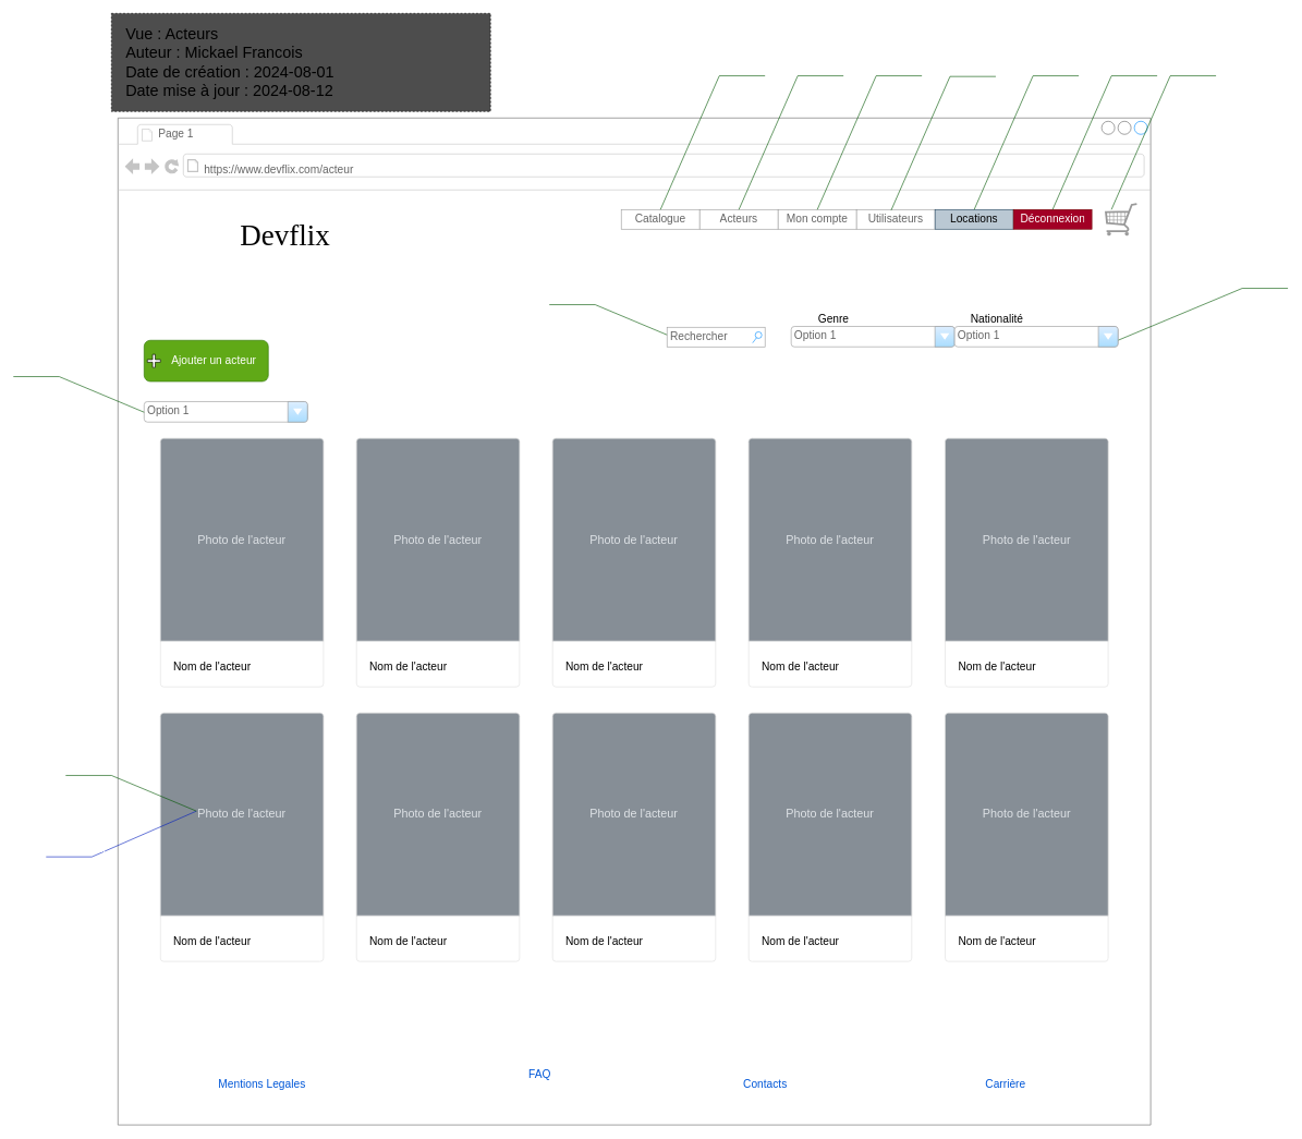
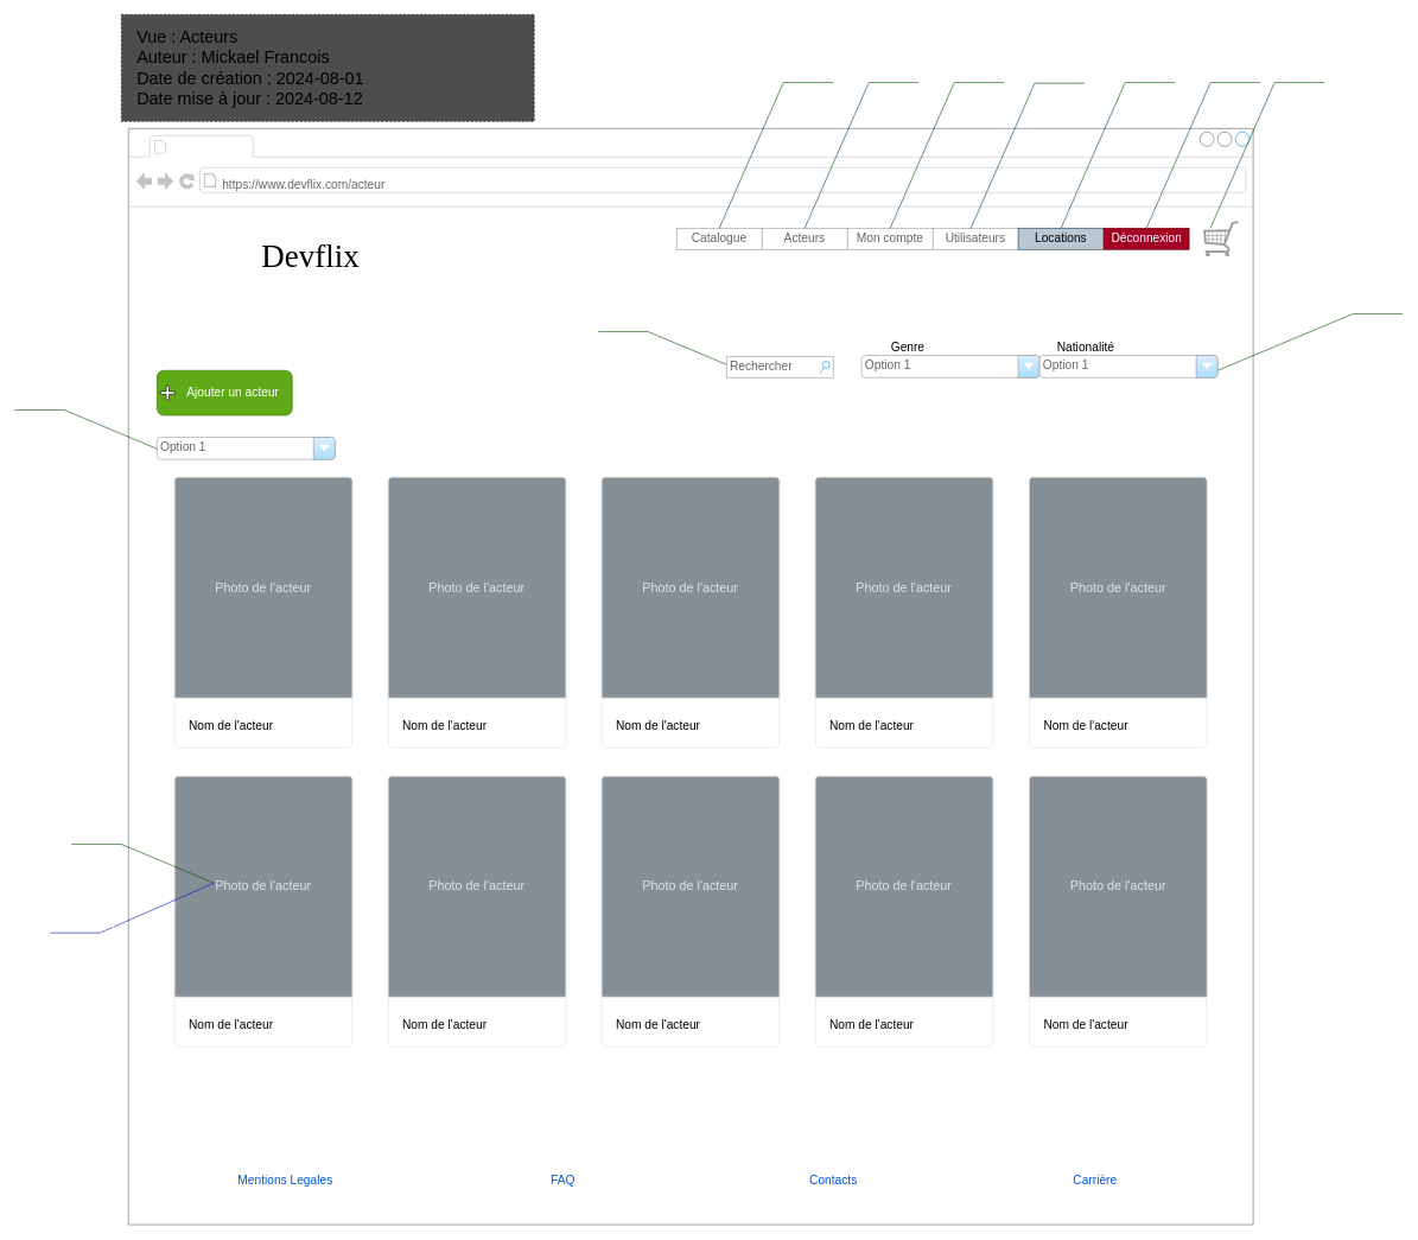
  <mxCell id="0" />
  <mxCell id="1" parent="0" />
  <mxCell id="2" value="" style="strokeWidth=1;shadow=0;dashed=0;align=center;html=1;shape=mxgraph.mockup.containers.browserWindow;rSize=0;strokeColor=#666666;strokeColor2=#008cff;strokeColor3=#c4c4c4;mainText=,;recursiveResize=0;container=0;movable=1;resizable=1;rotatable=1;deletable=1;editable=1;locked=0;connectable=1;" parent="1" vertex="1"><mxGeometry x="180" y="180" width="1580" height="1540" as="geometry" /></mxCell>
  <mxCell id="3" value="Devflix" style="text;html=1;points=[];align=left;verticalAlign=top;spacingTop=-4;fontSize=45;fontFamily=Verdana;" parent="1" vertex="1"><mxGeometry x="365" y="330" width="340" height="50" as="geometry" /></mxCell>
- <mxCell id="4" value="Page 1" style="strokeWidth=1;shadow=0;dashed=0;align=center;html=1;shape=mxgraph.mockup.containers.anchor;fontSize=17;fontColor=#666666;align=left;whiteSpace=wrap;" parent="1" vertex="1"><mxGeometry x="240" y="192" width="110" height="26" as="geometry" /></mxCell>
  <mxCell id="5" value="https://www.devflix.com/acteur" style="strokeWidth=1;shadow=0;dashed=0;align=center;html=1;shape=mxgraph.mockup.containers.anchor;rSize=0;fontSize=17;fontColor=#666666;align=left;" parent="1" vertex="1"><mxGeometry x="310" y="240" width="380" height="40" as="geometry" /></mxCell>
  <mxCell id="6" value="Mentions Legales" style="fillColor=none;strokeColor=none;html=1;fontColor=#0057D8;align=center;verticalAlign=middle;fontStyle=0;fontSize=17;" parent="1" vertex="1"><mxGeometry x="275" y="1620" width="250" height="75" as="geometry" /></mxCell>
- <mxCell id="7" value="FAQ" style="fillColor=none;strokeColor=none;html=1;fontColor=#0057D8;align=center;verticalAlign=middle;fontStyle=0;fontSize=17;fontFamily=Helvetica;" parent="1" vertex="1"><mxGeometry x="700" y="1605" width="250" height="75" as="geometry" /></mxCell>
+ <mxCell id="7" value="FAQ" style="fillColor=none;strokeColor=none;html=1;fontColor=#0057D8;align=center;verticalAlign=middle;fontStyle=0;fontSize=17;fontFamily=Helvetica;" parent="1" vertex="1"><mxGeometry x="665" y="1620" width="250" height="75" as="geometry" /></mxCell>
  <mxCell id="8" value="Contacts" style="fillColor=none;strokeColor=none;html=1;fontColor=#0057D8;align=center;verticalAlign=middle;fontStyle=0;fontSize=17;fontFamily=Helvetica;" parent="1" vertex="1"><mxGeometry x="1045" y="1620" width="250" height="75" as="geometry" /></mxCell>
  <mxCell id="9" value="Carrière&amp;nbsp;" style="fillColor=none;strokeColor=none;html=1;fontColor=#0057D8;align=center;verticalAlign=middle;fontStyle=0;fontSize=17;fontFamily=Helvetica;" parent="1" vertex="1"><mxGeometry x="1415" y="1620" width="250" height="75" as="geometry" /></mxCell>
  <mxCell id="10" value="C49" style="strokeWidth=1;shadow=0;dashed=0;align=center;html=1;shape=mxgraph.mockup.text.callout;linkText=;textSize=17;textColor=#666666;callDir=NE;callStyle=line;fontSize=17;align=right;verticalAlign=top;strokeColor=#005700;fillColor=#008a00;fontColor=#ffffff;" parent="1" vertex="1"><mxGeometry x="1710" y="415" width="260" height="105" as="geometry" /></mxCell>
  <mxCell id="11" value="" style="group" parent="1" vertex="1" connectable="0"><mxGeometry x="1210" y="480" width="250" height="50" as="geometry" /></mxCell>
  <mxCell id="12" value="Option 1" style="strokeWidth=1;shadow=0;dashed=0;align=center;html=1;shape=mxgraph.mockup.forms.comboBox;strokeColor=#999999;fillColor=#ddeeff;align=left;fillColor2=#aaddff;mainText=;fontColor=#666666;fontSize=17;spacingLeft=3;" parent="11" vertex="1"><mxGeometry y="18.75" width="250" height="31.25" as="geometry" /></mxCell>
  <mxCell id="13" value="Genre" style="text;html=1;align=center;verticalAlign=middle;whiteSpace=wrap;rounded=0;fontSize=17;" parent="11" vertex="1"><mxGeometry width="130" height="18.75" as="geometry" /></mxCell>
  <mxCell id="14" value="" style="group" parent="1" vertex="1" connectable="0"><mxGeometry x="1460" y="480" width="250" height="50" as="geometry" /></mxCell>
  <mxCell id="15" value="Option 1" style="strokeWidth=1;shadow=0;dashed=0;align=center;html=1;shape=mxgraph.mockup.forms.comboBox;strokeColor=#999999;fillColor=#ddeeff;align=left;fillColor2=#aaddff;mainText=;fontColor=#666666;fontSize=17;spacingLeft=3;" parent="14" vertex="1"><mxGeometry y="18.75" width="250" height="31.25" as="geometry" /></mxCell>
  <mxCell id="16" value="Nationalité" style="text;html=1;align=center;verticalAlign=middle;whiteSpace=wrap;rounded=0;fontSize=17;" parent="14" vertex="1"><mxGeometry width="130" height="18.75" as="geometry" /></mxCell>
  <mxCell id="17" value="Nom de l'acteur" style="html=1;shadow=0;dashed=0;shape=mxgraph.bootstrap.rrect;rSize=5;strokeColor=#DFDFDF;html=1;whiteSpace=wrap;fillColor=#ffffff;fontColor=#000000;verticalAlign=bottom;align=left;spacing=20;fontSize=17;aspect=fixed;" parent="1" vertex="1"><mxGeometry x="245" y="670" width="249.38" height="380" as="geometry" /></mxCell>
  <mxCell id="18" value="Photo de l'acteur" style="html=1;shadow=0;dashed=0;shape=mxgraph.bootstrap.topButton;rSize=5;perimeter=none;whiteSpace=wrap;fillColor=#868E96;strokeColor=#DFDFDF;fontColor=#DEE2E6;resizeWidth=1;fontSize=18;" parent="17" vertex="1"><mxGeometry width="249.38" height="310" relative="1" as="geometry" /></mxCell>
  <mxCell id="19" value="" style="group" parent="1" vertex="1" connectable="0"><mxGeometry x="220" y="595" width="250" height="50" as="geometry" /></mxCell>
  <mxCell id="20" value="Option 1" style="strokeWidth=1;shadow=0;dashed=0;align=center;html=1;shape=mxgraph.mockup.forms.comboBox;strokeColor=#999999;fillColor=#ddeeff;align=left;fillColor2=#aaddff;mainText=;fontColor=#666666;fontSize=17;spacingLeft=3;" parent="19" vertex="1"><mxGeometry y="18.75" width="250" height="31.25" as="geometry" /></mxCell>
  <mxCell id="21" value="Nom de l'acteur" style="html=1;shadow=0;dashed=0;shape=mxgraph.bootstrap.rrect;rSize=5;strokeColor=#DFDFDF;html=1;whiteSpace=wrap;fillColor=#ffffff;fontColor=#000000;verticalAlign=bottom;align=left;spacing=20;fontSize=17;aspect=fixed;" parent="1" vertex="1"><mxGeometry x="545" y="670" width="249.38" height="380" as="geometry" /></mxCell>
  <mxCell id="22" value="Photo de l'acteur" style="html=1;shadow=0;dashed=0;shape=mxgraph.bootstrap.topButton;rSize=5;perimeter=none;whiteSpace=wrap;fillColor=#868E96;strokeColor=#DFDFDF;fontColor=#DEE2E6;resizeWidth=1;fontSize=18;" parent="21" vertex="1"><mxGeometry width="249.38" height="310" relative="1" as="geometry" /></mxCell>
  <mxCell id="23" value="Nom de l'acteur" style="html=1;shadow=0;dashed=0;shape=mxgraph.bootstrap.rrect;rSize=5;strokeColor=#DFDFDF;html=1;whiteSpace=wrap;fillColor=#ffffff;fontColor=#000000;verticalAlign=bottom;align=left;spacing=20;fontSize=17;aspect=fixed;" parent="1" vertex="1"><mxGeometry x="845" y="670" width="249.38" height="380" as="geometry" /></mxCell>
  <mxCell id="24" value="Photo de l'acteur" style="html=1;shadow=0;dashed=0;shape=mxgraph.bootstrap.topButton;rSize=5;perimeter=none;whiteSpace=wrap;fillColor=#868E96;strokeColor=#DFDFDF;fontColor=#DEE2E6;resizeWidth=1;fontSize=18;" parent="23" vertex="1"><mxGeometry width="249.38" height="310" relative="1" as="geometry" /></mxCell>
  <mxCell id="25" value="Nom de l'acteur" style="html=1;shadow=0;dashed=0;shape=mxgraph.bootstrap.rrect;rSize=5;strokeColor=#DFDFDF;html=1;whiteSpace=wrap;fillColor=#ffffff;fontColor=#000000;verticalAlign=bottom;align=left;spacing=20;fontSize=17;aspect=fixed;" parent="1" vertex="1"><mxGeometry x="1145" y="670" width="249.38" height="380" as="geometry" /></mxCell>
  <mxCell id="26" value="Photo de l'acteur" style="html=1;shadow=0;dashed=0;shape=mxgraph.bootstrap.topButton;rSize=5;perimeter=none;whiteSpace=wrap;fillColor=#868E96;strokeColor=#DFDFDF;fontColor=#DEE2E6;resizeWidth=1;fontSize=18;" parent="25" vertex="1"><mxGeometry width="249.38" height="310" relative="1" as="geometry" /></mxCell>
  <mxCell id="27" value="Nom de l'acteur" style="html=1;shadow=0;dashed=0;shape=mxgraph.bootstrap.rrect;rSize=5;strokeColor=#DFDFDF;html=1;whiteSpace=wrap;fillColor=#ffffff;fontColor=#000000;verticalAlign=bottom;align=left;spacing=20;fontSize=17;aspect=fixed;" parent="1" vertex="1"><mxGeometry x="1445.62" y="670" width="249.38" height="380" as="geometry" /></mxCell>
  <mxCell id="28" value="Photo de l'acteur" style="html=1;shadow=0;dashed=0;shape=mxgraph.bootstrap.topButton;rSize=5;perimeter=none;whiteSpace=wrap;fillColor=#868E96;strokeColor=#DFDFDF;fontColor=#DEE2E6;resizeWidth=1;fontSize=18;" parent="27" vertex="1"><mxGeometry width="249.38" height="310" relative="1" as="geometry" /></mxCell>
  <mxCell id="29" value="Nom de l'acteur" style="html=1;shadow=0;dashed=0;shape=mxgraph.bootstrap.rrect;rSize=5;strokeColor=#DFDFDF;html=1;whiteSpace=wrap;fillColor=#ffffff;fontColor=#000000;verticalAlign=bottom;align=left;spacing=20;fontSize=17;aspect=fixed;" parent="1" vertex="1"><mxGeometry x="245" y="1090" width="249.38" height="380" as="geometry" /></mxCell>
  <mxCell id="30" value="Photo de l'acteur" style="html=1;shadow=0;dashed=0;shape=mxgraph.bootstrap.topButton;rSize=5;perimeter=none;whiteSpace=wrap;fillColor=#868E96;strokeColor=#DFDFDF;fontColor=#DEE2E6;resizeWidth=1;fontSize=18;" parent="29" vertex="1"><mxGeometry width="249.38" height="310" relative="1" as="geometry" /></mxCell>
  <mxCell id="31" value="Nom de l'acteur" style="html=1;shadow=0;dashed=0;shape=mxgraph.bootstrap.rrect;rSize=5;strokeColor=#DFDFDF;html=1;whiteSpace=wrap;fillColor=#ffffff;fontColor=#000000;verticalAlign=bottom;align=left;spacing=20;fontSize=17;aspect=fixed;" parent="1" vertex="1"><mxGeometry x="545" y="1090" width="249.38" height="380" as="geometry" /></mxCell>
  <mxCell id="32" value="Photo de l'acteur" style="html=1;shadow=0;dashed=0;shape=mxgraph.bootstrap.topButton;rSize=5;perimeter=none;whiteSpace=wrap;fillColor=#868E96;strokeColor=#DFDFDF;fontColor=#DEE2E6;resizeWidth=1;fontSize=18;" parent="31" vertex="1"><mxGeometry width="249.38" height="310" relative="1" as="geometry" /></mxCell>
  <mxCell id="33" value="Nom de l'acteur" style="html=1;shadow=0;dashed=0;shape=mxgraph.bootstrap.rrect;rSize=5;strokeColor=#DFDFDF;html=1;whiteSpace=wrap;fillColor=#ffffff;fontColor=#000000;verticalAlign=bottom;align=left;spacing=20;fontSize=17;aspect=fixed;" parent="1" vertex="1"><mxGeometry x="845" y="1090" width="249.38" height="380" as="geometry" /></mxCell>
  <mxCell id="34" value="Photo de l'acteur" style="html=1;shadow=0;dashed=0;shape=mxgraph.bootstrap.topButton;rSize=5;perimeter=none;whiteSpace=wrap;fillColor=#868E96;strokeColor=#DFDFDF;fontColor=#DEE2E6;resizeWidth=1;fontSize=18;" parent="33" vertex="1"><mxGeometry width="249.38" height="310" relative="1" as="geometry" /></mxCell>
  <mxCell id="35" value="Nom de l'acteur" style="html=1;shadow=0;dashed=0;shape=mxgraph.bootstrap.rrect;rSize=5;strokeColor=#DFDFDF;html=1;whiteSpace=wrap;fillColor=#ffffff;fontColor=#000000;verticalAlign=bottom;align=left;spacing=20;fontSize=17;aspect=fixed;" parent="1" vertex="1"><mxGeometry x="1145" y="1090" width="249.38" height="380" as="geometry" /></mxCell>
  <mxCell id="36" value="Photo de l'acteur" style="html=1;shadow=0;dashed=0;shape=mxgraph.bootstrap.topButton;rSize=5;perimeter=none;whiteSpace=wrap;fillColor=#868E96;strokeColor=#DFDFDF;fontColor=#DEE2E6;resizeWidth=1;fontSize=18;" parent="35" vertex="1"><mxGeometry width="249.38" height="310" relative="1" as="geometry" /></mxCell>
  <mxCell id="37" value="Nom de l'acteur" style="html=1;shadow=0;dashed=0;shape=mxgraph.bootstrap.rrect;rSize=5;strokeColor=#DFDFDF;html=1;whiteSpace=wrap;fillColor=#ffffff;fontColor=#000000;verticalAlign=bottom;align=left;spacing=20;fontSize=17;aspect=fixed;" parent="1" vertex="1"><mxGeometry x="1445.62" y="1090" width="249.38" height="380" as="geometry" /></mxCell>
  <mxCell id="38" value="Photo de l'acteur" style="html=1;shadow=0;dashed=0;shape=mxgraph.bootstrap.topButton;rSize=5;perimeter=none;whiteSpace=wrap;fillColor=#868E96;strokeColor=#DFDFDF;fontColor=#DEE2E6;resizeWidth=1;fontSize=18;" parent="37" vertex="1"><mxGeometry width="249.38" height="310" relative="1" as="geometry" /></mxCell>
  <mxCell id="39" value="Carte lien&lt;div&gt;vers l'acteur&lt;/div&gt;" style="strokeWidth=1;shadow=0;dashed=0;align=center;html=1;shape=mxgraph.mockup.text.callout;linkText=;textSize=17;textColor=#666666;callDir=SW;callStyle=line;fontSize=17;fontColor=#ffffff;align=left;verticalAlign=bottom;strokeColor=#001DBC;fillColor=#0050ef;" parent="1" vertex="1"><mxGeometry x="70" y="1240" width="230" height="70" as="geometry" /></mxCell>
  <mxCell id="40" value="C48" style="strokeWidth=1;shadow=0;dashed=0;align=right;html=1;shape=mxgraph.mockup.text.callout;linkText=;textSize=17;textColor=#666666;callDir=NW;callStyle=line;fontSize=17;fontColor=#ffffff;align=left;verticalAlign=top;strokeColor=#005700;fontFamily=Helvetica;fillColor=#008a00;" parent="1" vertex="1"><mxGeometry x="100" y="1160" width="200" height="80" as="geometry" /></mxCell>
  <mxCell id="41" value="C50" style="strokeWidth=1;shadow=0;dashed=0;align=right;html=1;shape=mxgraph.mockup.text.callout;linkText=;textSize=17;textColor=#666666;callDir=NW;callStyle=line;fontSize=17;fontColor=#ffffff;align=left;verticalAlign=top;strokeColor=#005700;fontFamily=Helvetica;fillColor=#008a00;" parent="1" vertex="1"><mxGeometry x="20" y="550" width="200" height="80" as="geometry" /></mxCell>
  <mxCell id="42" value="C47" style="strokeWidth=1;shadow=0;dashed=0;align=right;html=1;shape=mxgraph.mockup.text.callout;linkText=;textSize=17;textColor=#666666;callDir=NW;callStyle=line;fontSize=17;fontColor=#ffffff;align=left;verticalAlign=top;strokeColor=#005700;fontFamily=Helvetica;fillColor=#008a00;" parent="1" vertex="1"><mxGeometry x="840" y="440" width="200" height="80" as="geometry" /></mxCell>
  <mxCell id="43" value="" style="group;movable=1;resizable=1;rotatable=1;deletable=1;editable=1;locked=0;connectable=1;" parent="1" vertex="1" connectable="0"><mxGeometry x="930" y="90" width="930" height="280" as="geometry" /></mxCell>
  <mxCell id="44" value="" style="swimlane;shape=mxgraph.bootstrap.anchor;strokeColor=#999999;fillColor=#ffffff;fontColor=#666666;childLayout=stackLayout;horizontal=0;startSize=0;horizontalStack=1;resizeParent=1;resizeParentMax=0;resizeLast=0;collapsible=0;marginBottom=0;whiteSpace=wrap;html=1;" parent="43" vertex="1"><mxGeometry x="20" y="230" width="720" height="30" as="geometry" /></mxCell>
  <mxCell id="45" value="Catalogue" style="text;strokeColor=inherit;align=center;verticalAlign=middle;spacingLeft=10;spacingRight=10;overflow=hidden;points=[[0,0.5],[1,0.5]];portConstraint=eastwest;rotatable=0;whiteSpace=wrap;html=1;fillColor=inherit;fontColor=inherit;fontSize=17;" parent="44" vertex="1"><mxGeometry width="120" height="30" as="geometry" /></mxCell>
  <mxCell id="46" value="Acteurs" style="text;strokeColor=inherit;align=center;verticalAlign=middle;spacingLeft=10;spacingRight=10;overflow=hidden;points=[[0,0.5],[1,0.5]];portConstraint=eastwest;rotatable=0;whiteSpace=wrap;html=1;fillColor=inherit;fontColor=inherit;fontSize=17;" parent="44" vertex="1"><mxGeometry x="120" width="120" height="30" as="geometry" /></mxCell>
  <mxCell id="47" value="Mon compte" style="text;strokeColor=inherit;align=center;verticalAlign=middle;spacingLeft=10;spacingRight=10;overflow=hidden;points=[[0,0.5],[1,0.5]];portConstraint=eastwest;rotatable=0;whiteSpace=wrap;html=1;fillColor=inherit;fontColor=inherit;fontSize=17;" parent="44" vertex="1"><mxGeometry x="240" width="120" height="30" as="geometry" /></mxCell>
  <mxCell id="48" value="Utilisateurs" style="text;strokeColor=inherit;align=center;verticalAlign=middle;spacingLeft=10;spacingRight=10;overflow=hidden;points=[[0,0.5],[1,0.5]];portConstraint=eastwest;rotatable=0;whiteSpace=wrap;html=1;fillColor=inherit;fontColor=inherit;fontSize=17;" parent="44" vertex="1"><mxGeometry x="360" width="120" height="30" as="geometry" /></mxCell>
  <mxCell id="49" value="Locations" style="text;strokeColor=#23445d;align=center;verticalAlign=middle;spacingLeft=10;spacingRight=10;overflow=hidden;points=[[0,0.5],[1,0.5]];portConstraint=eastwest;rotatable=0;whiteSpace=wrap;html=1;fillColor=#bac8d3;fontSize=17;" parent="44" vertex="1"><mxGeometry x="480" width="120" height="30" as="geometry" /></mxCell>
  <mxCell id="50" value="Déconnexion&amp;nbsp;" style="text;strokeColor=#6F0000;align=center;verticalAlign=middle;spacingLeft=10;spacingRight=10;overflow=hidden;points=[[0,0.5],[1,0.5]];portConstraint=eastwest;rotatable=0;whiteSpace=wrap;html=1;fillColor=#a20025;fontColor=#ffffff;fontSize=17;" parent="44" vertex="1"><mxGeometry x="600" width="120" height="30" as="geometry" /></mxCell>
  <mxCell id="51" value="C4" style="strokeWidth=1;shadow=0;dashed=0;align=center;html=1;shape=mxgraph.mockup.text.callout;linkText=;textSize=17;textColor=#666666;callDir=NE;callStyle=line;fontSize=17;align=right;verticalAlign=top;strokeColor=#005700;fillColor=#008a00;fontColor=#ffffff;" parent="43" vertex="1"><mxGeometry x="200" width="160" height="230" as="geometry" /></mxCell>
  <mxCell id="52" value="C1" style="strokeWidth=1;shadow=0;dashed=0;align=center;html=1;shape=mxgraph.mockup.text.callout;linkText=;textSize=17;textColor=#666666;callDir=NE;callStyle=line;fontSize=17;align=right;verticalAlign=top;strokeColor=#005700;fillColor=#008a00;fontColor=#ffffff;" parent="43" vertex="1"><mxGeometry x="80" width="160" height="230" as="geometry" /></mxCell>
  <mxCell id="53" value="C17" style="strokeWidth=1;shadow=0;dashed=0;align=center;html=1;shape=mxgraph.mockup.text.callout;linkText=;textSize=17;textColor=#666666;callDir=NE;callStyle=line;fontSize=17;align=right;verticalAlign=top;strokeColor=#005700;fillColor=#008a00;fontColor=#ffffff;" parent="43" vertex="1"><mxGeometry x="320" width="160" height="230" as="geometry" /></mxCell>
  <mxCell id="54" value="C19" style="strokeWidth=1;shadow=0;dashed=0;align=center;html=1;shape=mxgraph.mockup.text.callout;linkText=;textSize=17;textColor=#666666;callDir=NE;callStyle=line;fontSize=17;align=right;verticalAlign=top;strokeColor=#005700;fillColor=#008a00;fontColor=#ffffff;" parent="43" vertex="1"><mxGeometry x="560" width="160" height="230" as="geometry" /></mxCell>
  <mxCell id="55" value="" style="verticalLabelPosition=bottom;shadow=0;dashed=0;align=center;html=1;verticalAlign=top;strokeWidth=1;shape=mxgraph.mockup.misc.shoppingCart;strokeColor=#999999;" parent="43" vertex="1"><mxGeometry x="760" y="220" width="50" height="50" as="geometry" /></mxCell>
  <mxCell id="56" value="C46" style="strokeWidth=1;shadow=0;dashed=0;align=center;html=1;shape=mxgraph.mockup.text.callout;linkText=;textSize=17;textColor=#666666;callDir=NE;callStyle=line;fontSize=17;align=right;verticalAlign=top;strokeColor=#005700;fillColor=#008a00;fontColor=#ffffff;" parent="43" vertex="1"><mxGeometry x="680" width="160" height="230" as="geometry" /></mxCell>
  <mxCell id="57" value="C9" style="strokeWidth=1;shadow=0;dashed=0;align=center;html=1;shape=mxgraph.mockup.text.callout;linkText=;textSize=17;textColor=#666666;callDir=NE;callStyle=line;fontSize=17;align=right;verticalAlign=top;strokeColor=#005700;fillColor=#008a00;fontColor=#ffffff;container=0;" parent="43" vertex="1"><mxGeometry x="770" width="160" height="230" as="geometry" /></mxCell>
  <mxCell id="58" value="C42" style="strokeWidth=1;shadow=0;dashed=0;align=center;html=1;shape=mxgraph.mockup.text.callout;linkText=;textSize=17;textColor=#666666;callDir=NE;callStyle=line;fontSize=17;align=right;verticalAlign=top;strokeColor=#005700;fillColor=#008a00;fontColor=#ffffff;" parent="43" vertex="1"><mxGeometry x="433" y="1" width="160" height="230" as="geometry" /></mxCell>
  <mxCell id="59" value="&lt;font style=&quot;font-size: 17px;&quot;&gt;Rechercher&lt;/font&gt;" style="strokeWidth=1;shadow=0;dashed=0;align=center;html=1;shape=mxgraph.mockup.forms.searchBox;strokeColor=#999999;mainText=;strokeColor2=#008cff;fontColor=#666666;fontSize=17;align=left;spacingLeft=3;whiteSpace=wrap;" parent="1" vertex="1"><mxGeometry x="1020" y="500" width="150" height="30" as="geometry" /></mxCell>
  <mxCell id="60" value="&lt;font style=&quot;font-size: 24px;&quot;&gt;&amp;nbsp; &amp;nbsp;Vue : Acteurs&lt;br&gt;&amp;nbsp; &amp;nbsp;Auteur : Mickael Francois&lt;br&gt;&amp;nbsp; &amp;nbsp;Date de création : 2024-08-01&lt;br&gt;&amp;nbsp; &amp;nbsp;Date mise à jour : 2024-08-12&lt;/font&gt;" style="rounded=0;whiteSpace=wrap;html=1;align=left;fillColor=#4D4D4D;strokeColor=#000000;dashed=1;" vertex="1" parent="1"><mxGeometry y="20" width="580" height="150" as="geometry" x="170" /></mxCell>
  <mxCell id="61" value="&amp;nbsp; &amp;nbsp;Ajouter un acteur" style="rounded=1;align=left;fillColor=#60a917;strokeColor=#2D7600;html=1;fontColor=#ffffff;fontSize=17;spacingLeft=26;" vertex="1" parent="1"><mxGeometry x="220" y="520" width="190" height="63" as="geometry" /></mxCell>
  <mxCell id="62" value="" style="shape=cross;whiteSpace=wrap;html=1;" vertex="1" parent="1"><mxGeometry x="225" y="541.5" width="20" height="20" as="geometry" /></mxCell>
